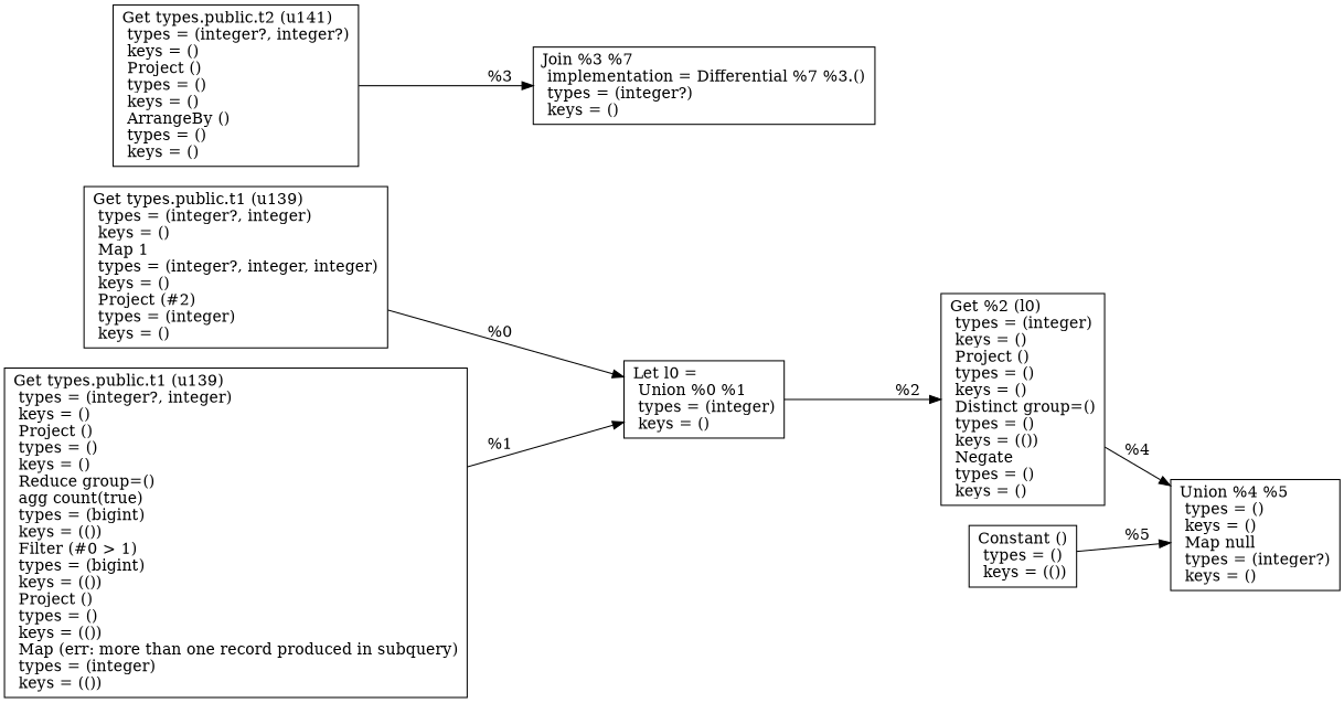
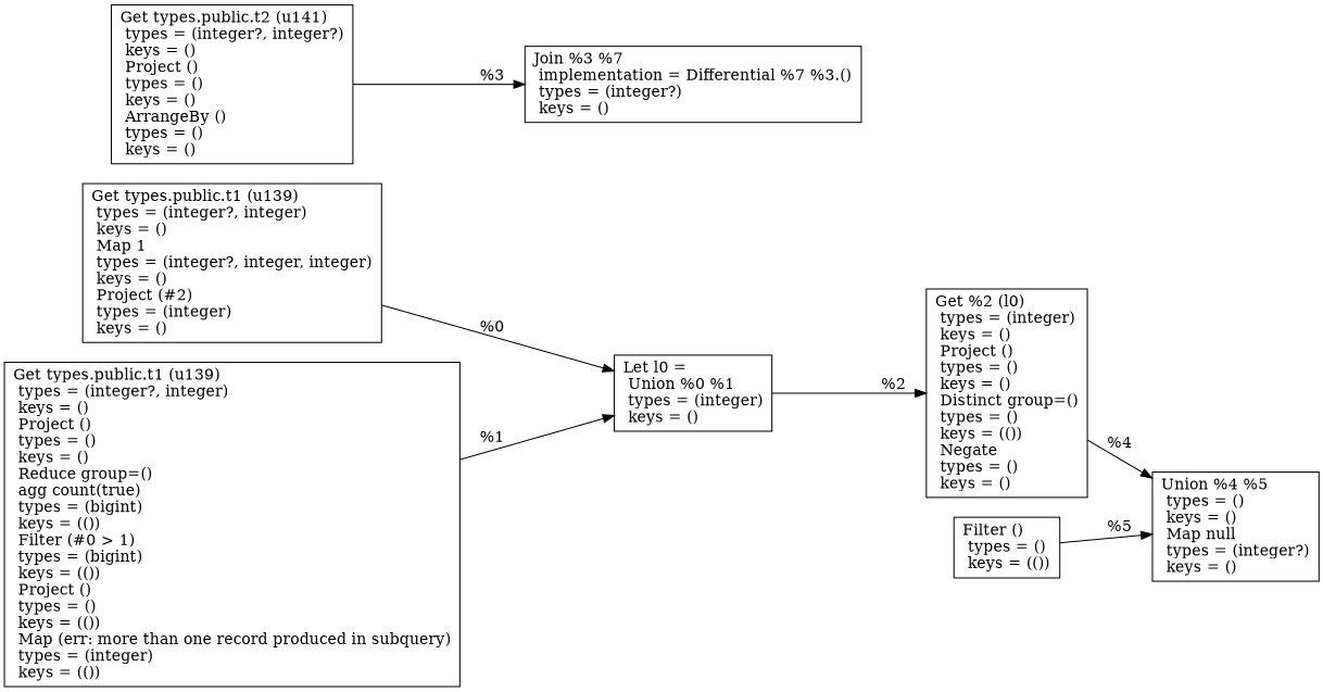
  digraph {
    rankdir=LR
    node [shape=record]
    n1 [label=" Get types.public.t1 (u139)\l  types = (integer?, integer)\l  keys = ()\l Map 1\l  types = (integer?, integer, integer)\l  keys = ()\l Project (#2)\l  types = (integer)\l  keys = ()\l"]
    n2 [label="Let l0 =\l Union %0 %1\l  types = (integer)\l  keys = ()\l"]
    n3 [label=" Get %2 (l0)\l  types = (integer)\l  keys = ()\l Project ()\l  types = ()\l  keys = ()\l Distinct group=()\l  types = ()\l  keys = (())\l Negate\l  types = ()\l  keys = ()\l"]
    n4 [label=" Get types.public.t1 (u139)\l  types = (integer?, integer)\l  keys = ()\l Project ()\l  types = ()\l  keys = ()\l Reduce group=()\l  agg count(true)\l  types = (bigint)\l  keys = (())\l Filter (#0 \> 1)\l  types = (bigint)\l  keys = (())\l Project ()\l  types = ()\l  keys = (())\l Map (err: more than one record produced in subquery)\l  types = (integer)\l  keys = (())\l"]
    n5 [label=" Union %4 %5\l  types = ()\l  keys = ()\l Map null\l  types = (integer?)\l  keys = ()\l"]
    n6 [label=" Get types.public.t2 (u141)\l  types = (integer?, integer?)\l  keys = ()\l Project ()\l  types = ()\l  keys = ()\l ArrangeBy ()\l  types = ()\l  keys = ()\l"]
    n7 [label=" Join %3 %7\l  implementation = Differential %7 %3.()\l  types = (integer?)\l  keys = ()\l"]
-   n8 [label=" Constant ()\l  types = ()\l  keys = (())\l"]
+   n8 [label=" Filter ()\l  types = ()\l  keys = (())\l"]
    n1 -> n2 [label="%0\l"]
    n2 -> n3 [label="%2\l"]
    n3 -> n5 [label="%4\l"]
    n4 -> n2 [label="%1\l"]
    n6 -> n7 [label="%3\l"]
    n8 -> n5 [label="%5\l"]
  }
